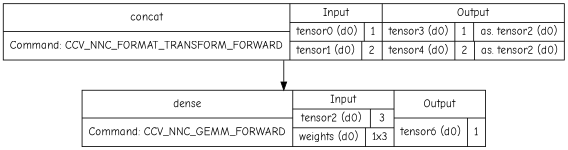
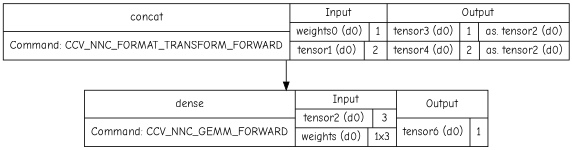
  digraph {
    compound=true
    fontname="Comic Neue"
    node [shape=record fontname="Comic Neue"]
-   n1 [label="{concat|Command: CCV_NNC_FORMAT_TRANSFORM_FORWARD}|{Input|{tensor0 (d0)|1}|{tensor1 (d0)|2}}|{Output|{tensor3 (d0)|1|as. tensor2 (d0)}|{tensor4 (d0)|2|as. tensor2 (d0)}}"]
+   n1 [label="{concat|Command: CCV_NNC_FORMAT_TRANSFORM_FORWARD}|{Input|{weights0 (d0)|1}|{tensor1 (d0)|2}}|{Output|{tensor3 (d0)|1|as. tensor2 (d0)}|{tensor4 (d0)|2|as. tensor2 (d0)}}"]
    n2 [label="{dense|Command: CCV_NNC_GEMM_FORWARD}|{Input|{tensor2 (d0)|3}|{weights (d0)|1x3}}|{Output|{tensor6 (d0)|1}}"]
    n1 -> n2 [fontname="Comic Neue"]
  }
